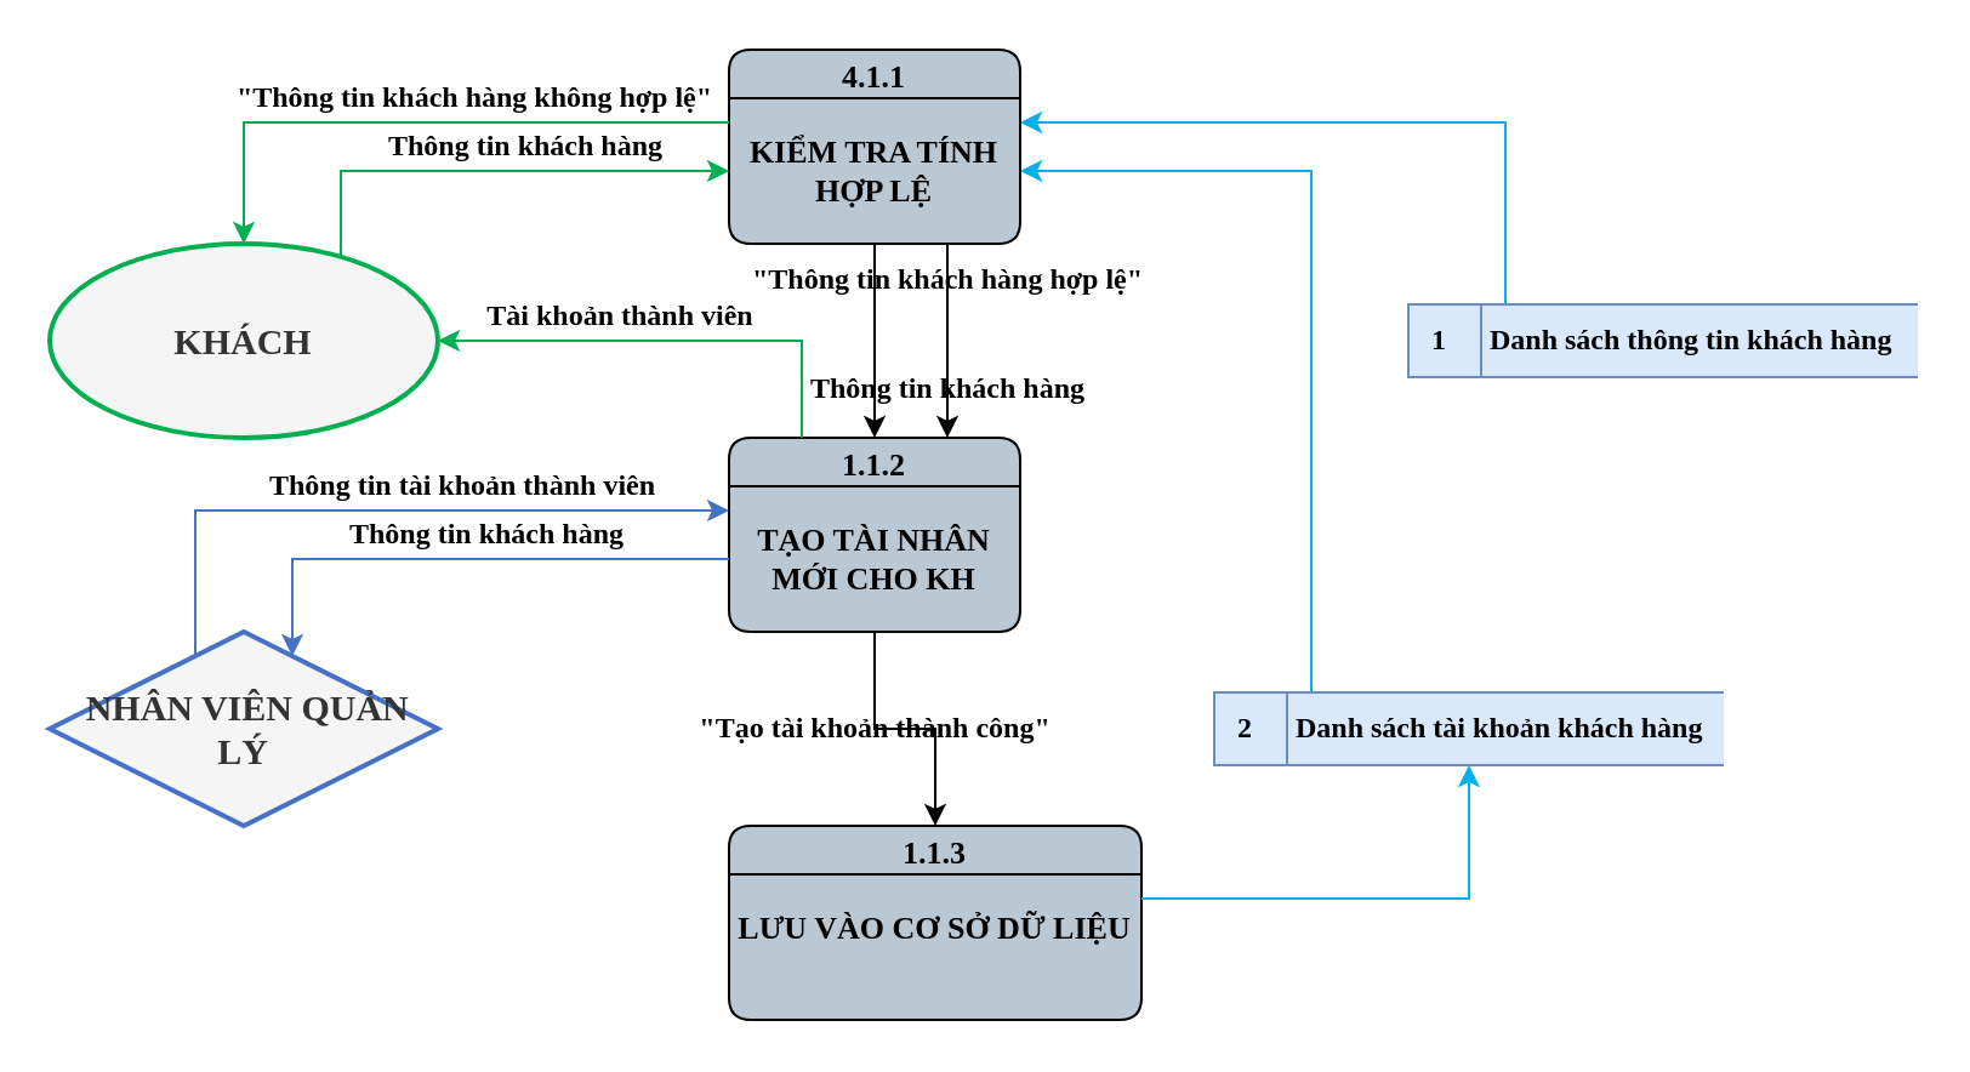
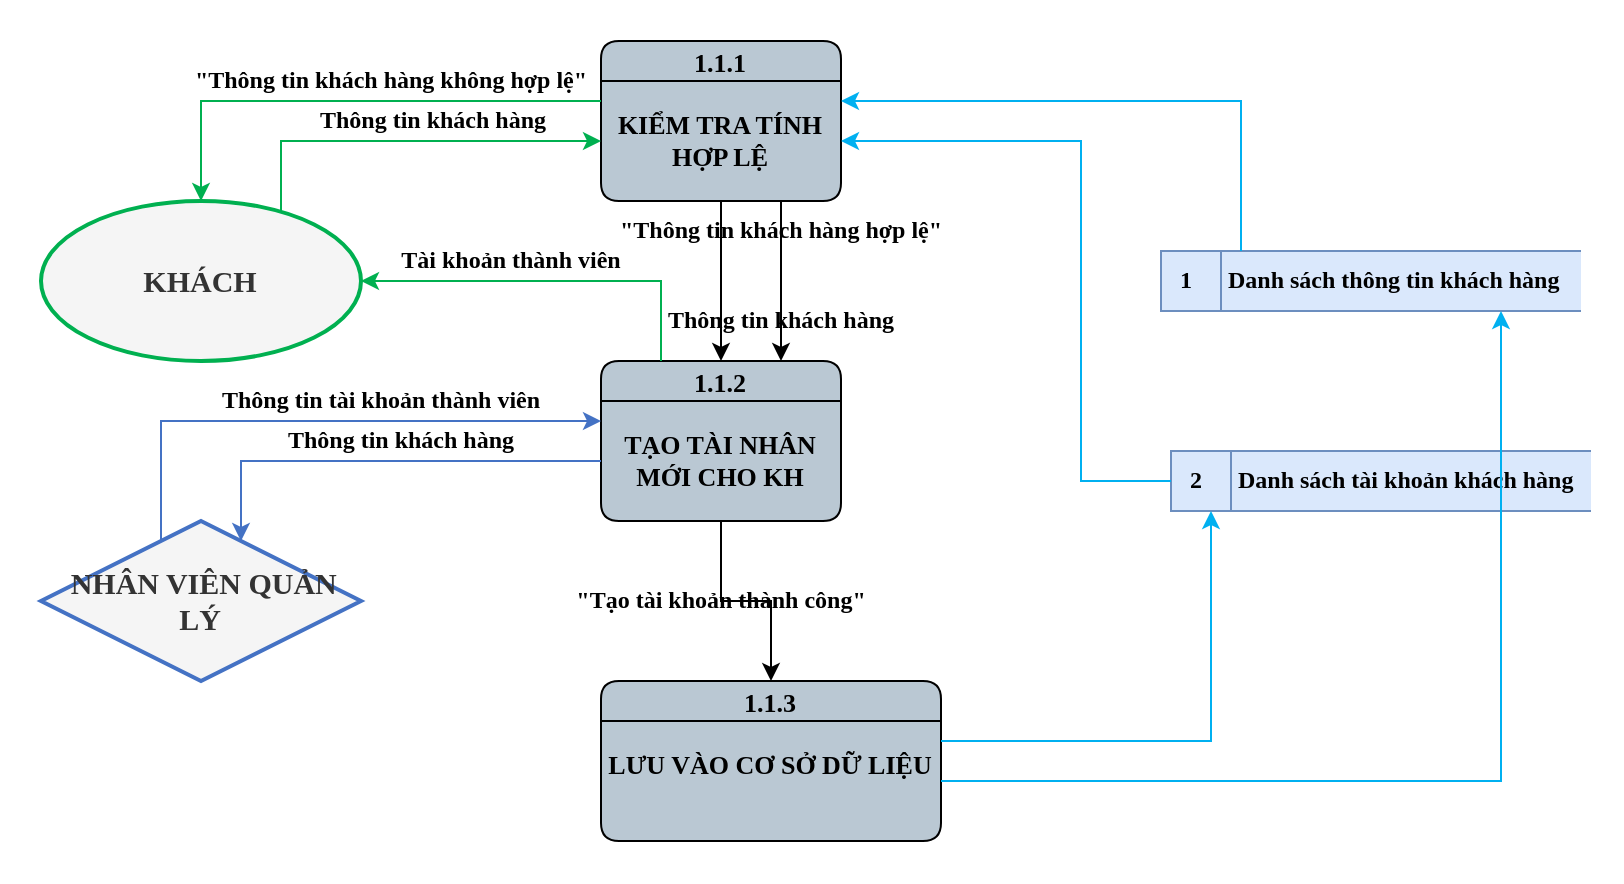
  <mxCell id="0" />
  <mxCell id="1" parent="0" />
- <mxCell id="2" value="4.1.1&#10;&#10;KIỂM TRA TÍNH HỢP LỆ" style="swimlane;fontStyle=1;childLayout=stackLayout;horizontal=1;startSize=20;fillColor=#bac8d3;horizontalStack=0;resizeParent=1;resizeParentMax=0;resizeLast=0;collapsible=0;marginBottom=0;swimlaneFillColor=#bac8d3;fontSize=13;whiteSpace=wrap;gradientColor=none;rounded=1;glass=0;verticalAlign=top;spacing=-1;fontFamily=Times New Roman;" parent="1" vertex="1"><mxGeometry x="300" y="20" width="120" height="80" as="geometry" /></mxCell>
+ <mxCell id="2" value="1.1.1&#10;&#10;KIỂM TRA TÍNH HỢP LỆ" style="swimlane;fontStyle=1;childLayout=stackLayout;horizontal=1;startSize=20;fillColor=#bac8d3;horizontalStack=0;resizeParent=1;resizeParentMax=0;resizeLast=0;collapsible=0;marginBottom=0;swimlaneFillColor=#bac8d3;fontSize=13;whiteSpace=wrap;gradientColor=none;rounded=1;glass=0;verticalAlign=top;spacing=-1;fontFamily=Times New Roman;" parent="1" vertex="1"><mxGeometry x="300" y="20" width="120" height="80" as="geometry" /></mxCell>
  <mxCell id="3" value="KHÁCH" style="ellipse;html=1;dashed=0;whiteSpace=wrap;fontStyle=1;fillColor=#f5f5f5;fontColor=#333333;strokeColor=#00B050;strokeWidth=2;fontFamily=Times New Roman;fontSize=15;" parent="1" vertex="1"><mxGeometry x="20" y="100" width="160" height="80" as="geometry" /></mxCell>
  <mxCell id="4" value="&amp;nbsp;NHÂN VIÊN QUẢN LÝ" style="rhombus;html=1;dashed=0;whiteSpace=wrap;fontStyle=1;fillColor=#f5f5f5;fontColor=#333333;strokeColor=#4472C4;strokeWidth=2;fontFamily=Times New Roman;fontSize=15;" parent="1" vertex="1"><mxGeometry x="20" y="260" width="160" height="80" as="geometry" /></mxCell>
  <mxCell id="5" value="1.1.2&#10;&#10;TẠO TÀI NHÂN MỚI CHO KH" style="swimlane;fontStyle=1;childLayout=stackLayout;horizontal=1;startSize=20;fillColor=#bac8d3;horizontalStack=0;resizeParent=1;resizeParentMax=0;resizeLast=0;collapsible=0;marginBottom=0;swimlaneFillColor=#bac8d3;fontSize=13;whiteSpace=wrap;gradientColor=none;rounded=1;glass=0;verticalAlign=top;spacing=-1;fontFamily=Times New Roman;" parent="1" vertex="1"><mxGeometry x="300" y="180" width="120" height="80" as="geometry" /></mxCell>
  <mxCell id="6" value="1.1.3&#10;&#10;LƯU VÀO CƠ SỞ DỮ LIỆU" style="swimlane;fontStyle=1;childLayout=stackLayout;horizontal=1;startSize=20;fillColor=#bac8d3;horizontalStack=0;resizeParent=1;resizeParentMax=0;resizeLast=0;collapsible=0;marginBottom=0;swimlaneFillColor=#bac8d3;fontSize=13;whiteSpace=wrap;gradientColor=none;rounded=1;glass=0;verticalAlign=top;spacing=-1;fontFamily=Times New Roman;" parent="1" vertex="1"><mxGeometry x="300" y="340" width="170" height="80" as="geometry" /></mxCell>
- <mxCell id="7" value="2&lt;span style=&quot;white-space: pre; font-size: 12px;&quot;&gt;&#09;&lt;/span&gt;Danh sách tài khoản khách hàng" style="html=1;dashed=0;whiteSpace=wrap;shape=mxgraph.dfd.dataStoreID;align=left;spacingLeft=8;points=[[0,0],[0.5,0],[1,0],[0,0.5],[1,0.5],[0,1],[0.5,1],[1,1]];fontSize=12;verticalAlign=middle;fillColor=#dae8fc;fontStyle=1;fontFamily=Times New Roman;strokeColor=#6c8ebf;" parent="1" vertex="1"><mxGeometry x="500" y="285" width="210" height="30" as="geometry" /></mxCell>
+ <mxCell id="7" value="2&lt;span style=&quot;white-space: pre; font-size: 12px;&quot;&gt;&#09;&lt;/span&gt;Danh sách tài khoản khách hàng" style="html=1;dashed=0;whiteSpace=wrap;shape=mxgraph.dfd.dataStoreID;align=left;spacingLeft=8;points=[[0,0],[0.5,0],[1,0],[0,0.5],[1,0.5],[0,1],[0.5,1],[1,1]];fontSize=12;verticalAlign=middle;fillColor=#dae8fc;fontStyle=1;fontFamily=Times New Roman;strokeColor=#6c8ebf;" parent="1" vertex="1"><mxGeometry x="585" y="225" width="210" height="30" as="geometry" /></mxCell>
  <mxCell id="8" value="1&lt;span style=&quot;white-space: pre; font-size: 12px;&quot;&gt;&#09;&lt;/span&gt;Danh sách thông tin khách hàng" style="html=1;dashed=0;whiteSpace=wrap;shape=mxgraph.dfd.dataStoreID;align=left;spacingLeft=8;points=[[0,0],[0.5,0],[1,0],[0,0.5],[1,0.5],[0,1],[0.5,1],[1,1]];fontSize=12;verticalAlign=middle;fillColor=#dae8fc;fontStyle=1;fontFamily=Times New Roman;strokeColor=#6c8ebf;" parent="1" vertex="1"><mxGeometry x="580" y="125" width="210" height="30" as="geometry" /></mxCell>
  <mxCell id="9" value="" style="endArrow=classic;html=1;rounded=0;edgeStyle=orthogonalEdgeStyle;strokeColor=#4472C4;fontSize=12;jumpStyle=arc;fontFamily=Times New Roman;fontStyle=1" parent="1" source="5" target="4" edge="1"><mxGeometry width="50" height="50" relative="1" as="geometry"><mxPoint x="250" y="219.66" as="sourcePoint" /><mxPoint x="90" y="219.66" as="targetPoint" /><Array as="points"><mxPoint x="120" y="230" /></Array></mxGeometry></mxCell>
  <mxCell id="10" value="" style="endArrow=classic;html=1;rounded=0;edgeStyle=orthogonalEdgeStyle;strokeColor=#00B050;fontSize=12;jumpStyle=arc;fontFamily=Times New Roman;fontStyle=1" parent="1" source="3" target="2" edge="1"><mxGeometry width="50" height="50" relative="1" as="geometry"><mxPoint x="60" y="59.5" as="sourcePoint" /><mxPoint x="220" y="59.5" as="targetPoint" /><Array as="points"><mxPoint x="140" y="70" /></Array></mxGeometry></mxCell>
  <mxCell id="11" value="Thông tin khách hàng" style="text;html=1;align=center;verticalAlign=middle;resizable=0;points=[];autosize=1;strokeColor=none;fillColor=none;fontSize=12;fontFamily=Times New Roman;fontStyle=1;rotation=0;" parent="1" vertex="1"><mxGeometry x="146" y="45" width="140" height="30" as="geometry" /></mxCell>
  <mxCell id="12" value="" style="endArrow=classic;html=1;rounded=0;edgeStyle=orthogonalEdgeStyle;strokeColor=#00B050;fontSize=12;jumpStyle=arc;fontFamily=Times New Roman;fontStyle=1" parent="1" source="2" target="3" edge="1"><mxGeometry width="50" height="50" relative="1" as="geometry"><mxPoint x="180" y="-60" as="sourcePoint" /><mxPoint x="340" y="-60" as="targetPoint" /><Array as="points"><mxPoint x="100" y="50" /></Array></mxGeometry></mxCell>
  <mxCell id="13" value="&quot;Thông tin khách hàng không hợp lệ&quot;" style="text;html=1;align=center;verticalAlign=middle;resizable=0;points=[];autosize=1;strokeColor=none;fillColor=none;fontSize=12;fontFamily=Times New Roman;fontStyle=1;rotation=0;" parent="1" vertex="1"><mxGeometry x="85" y="25" width="220" height="30" as="geometry" /></mxCell>
  <mxCell id="14" value="" style="endArrow=classic;html=1;rounded=0;edgeStyle=orthogonalEdgeStyle;strokeColor=#000000;fontSize=15;jumpStyle=arc;fontFamily=Times New Roman;fontStyle=1" parent="1" source="2" target="5" edge="1"><mxGeometry width="50" height="50" relative="1" as="geometry"><mxPoint x="370" y="85" as="sourcePoint" /><mxPoint x="370" y="285" as="targetPoint" /><Array as="points"><mxPoint x="390" y="140" /><mxPoint x="390" y="140" /></Array></mxGeometry></mxCell>
  <mxCell id="15" value="&quot;Thông tin khách hàng hợp lệ&quot;" style="text;html=1;align=center;verticalAlign=middle;resizable=0;points=[];autosize=1;strokeColor=none;fillColor=none;fontSize=12;fontFamily=Times New Roman;fontStyle=1;rotation=0;" parent="1" vertex="1"><mxGeometry x="300" y="100" width="180" height="30" as="geometry" /></mxCell>
  <mxCell id="16" value="" style="endArrow=classic;html=1;rounded=0;edgeStyle=orthogonalEdgeStyle;strokeColor=#4472C4;fontSize=12;jumpStyle=arc;fontFamily=Times New Roman;fontStyle=1" parent="1" source="4" target="5" edge="1"><mxGeometry width="50" height="50" relative="1" as="geometry"><mxPoint x="130" y="220" as="sourcePoint" /><mxPoint x="290" y="200" as="targetPoint" /><Array as="points"><mxPoint x="80" y="210" /></Array></mxGeometry></mxCell>
  <mxCell id="17" value="Thông tin khách hàng" style="text;html=1;align=center;verticalAlign=middle;resizable=0;points=[];autosize=1;strokeColor=none;fillColor=none;fontSize=12;fontFamily=Times New Roman;fontStyle=1;rotation=0;" parent="1" vertex="1"><mxGeometry x="130" y="205" width="140" height="30" as="geometry" /></mxCell>
  <mxCell id="18" value="Thông tin tài khoản thành viên" style="text;html=1;align=center;verticalAlign=middle;resizable=0;points=[];autosize=1;strokeColor=none;fillColor=none;fontSize=12;fontFamily=Times New Roman;fontStyle=1;rotation=0;" parent="1" vertex="1"><mxGeometry x="100" y="185" width="180" height="30" as="geometry" /></mxCell>
  <mxCell id="19" value="" style="endArrow=classic;html=1;rounded=0;edgeStyle=orthogonalEdgeStyle;strokeColor=#00B050;fontSize=12;jumpStyle=arc;fontFamily=Times New Roman;fontStyle=1" parent="1" source="5" target="3" edge="1"><mxGeometry width="50" height="50" relative="1" as="geometry"><mxPoint x="310" y="60" as="sourcePoint" /><mxPoint x="90" y="110" as="targetPoint" /><Array as="points"><mxPoint x="330" y="140" /></Array></mxGeometry></mxCell>
  <mxCell id="20" value="Tài khoản thành viên" style="text;html=1;align=center;verticalAlign=middle;resizable=0;points=[];autosize=1;strokeColor=none;fillColor=none;fontSize=12;fontFamily=Times New Roman;fontStyle=1;rotation=0;" parent="1" vertex="1"><mxGeometry x="190" y="115" width="130" height="30" as="geometry" /></mxCell>
  <mxCell id="21" value="" style="endArrow=classic;html=1;rounded=0;edgeStyle=orthogonalEdgeStyle;strokeColor=#00b0f0;fontSize=12;jumpStyle=arc;fontFamily=Times New Roman;fontStyle=1" parent="1" source="8" target="2" edge="1"><mxGeometry width="50" height="50" relative="1" as="geometry"><mxPoint x="630" y="60" as="sourcePoint" /><mxPoint x="380" y="-20" as="targetPoint" /><Array as="points"><mxPoint x="620" y="50" /></Array></mxGeometry></mxCell>
  <mxCell id="22" value="" style="endArrow=classic;html=1;rounded=0;edgeStyle=orthogonalEdgeStyle;strokeColor=#00b0f0;fontSize=12;jumpStyle=arc;fontFamily=Times New Roman;fontStyle=1" parent="1" source="7" target="2" edge="1"><mxGeometry width="50" height="50" relative="1" as="geometry"><mxPoint x="750" y="135" as="sourcePoint" /><mxPoint x="430" y="60" as="targetPoint" /><Array as="points"><mxPoint x="540" y="70" /></Array></mxGeometry></mxCell>
  <mxCell id="23" value="" style="endArrow=classic;html=1;rounded=0;edgeStyle=orthogonalEdgeStyle;strokeColor=#000000;fontSize=15;jumpStyle=arc;fontFamily=Times New Roman;fontStyle=1" parent="1" source="5" target="6" edge="1"><mxGeometry width="50" height="50" relative="1" as="geometry"><mxPoint x="359.58" y="270" as="sourcePoint" /><mxPoint x="359.58" y="350" as="targetPoint" /><Array as="points" /></mxGeometry></mxCell>
  <mxCell id="24" value="&quot;Tạo tài khoản thành công&quot;" style="text;html=1;align=center;verticalAlign=middle;resizable=0;points=[];autosize=1;strokeColor=none;fillColor=none;fontSize=12;fontFamily=Times New Roman;fontStyle=1;rotation=0;" parent="1" vertex="1"><mxGeometry x="275" y="285" width="170" height="30" as="geometry" /></mxCell>
  <mxCell id="25" value="" style="endArrow=classic;html=1;rounded=0;edgeStyle=orthogonalEdgeStyle;strokeColor=#00b0f0;fontSize=12;jumpStyle=arc;fontFamily=Times New Roman;fontStyle=1" parent="1" source="6" target="7" edge="1"><mxGeometry width="50" height="50" relative="1" as="geometry"><mxPoint x="460" y="370" as="sourcePoint" /><mxPoint x="640" y="585" as="targetPoint" /><Array as="points"><mxPoint x="605" y="370" /></Array></mxGeometry></mxCell>
+ <mxCell id="26" value="" style="endArrow=classic;html=1;rounded=0;edgeStyle=orthogonalEdgeStyle;strokeColor=#00b0f0;fontSize=12;jumpStyle=arc;fontFamily=Times New Roman;fontStyle=1" parent="1" source="6" target="8" edge="1"><mxGeometry width="50" height="50" relative="1" as="geometry"><mxPoint x="430" y="395" as="sourcePoint" /><mxPoint x="655" y="340" as="targetPoint" /><Array as="points"><mxPoint x="750" y="390" /></Array></mxGeometry></mxCell>
  <mxCell id="27" value="" style="endArrow=classic;html=1;rounded=0;edgeStyle=orthogonalEdgeStyle;strokeColor=#000000;fontSize=15;jumpStyle=arc;fontFamily=Times New Roman;fontStyle=1" parent="1" source="2" target="5" edge="1"><mxGeometry width="50" height="50" relative="1" as="geometry"><mxPoint x="359.76" y="105" as="sourcePoint" /><mxPoint x="359.76" y="185" as="targetPoint" /><Array as="points" /></mxGeometry></mxCell>
  <mxCell id="28" value="Thông tin khách hàng" style="text;html=1;align=center;verticalAlign=middle;resizable=0;points=[];autosize=1;strokeColor=none;fillColor=none;fontSize=12;fontFamily=Times New Roman;fontStyle=1;rotation=0;" parent="1" vertex="1"><mxGeometry x="320" y="145" width="140" height="30" as="geometry" /></mxCell>
